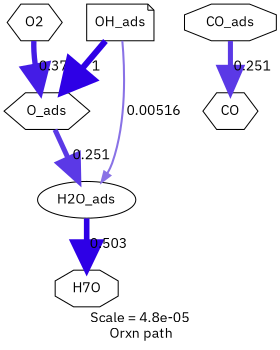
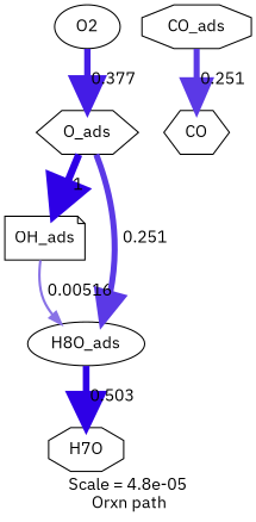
  digraph {
    fontname="IBM Plex Sans"
    label="Scale = 4.8e-05\l Orxn path"
    node [fontname="IBM Plex Sans" shape=ellipse]
    edge [arrowsize=2.48 color="0.7, 0.751, 0.9" fontname="IBM Plex Sans" style="setlinewidth(4.96)"]
-   n1 [label=O2 shape=hexagon]
+   n1 [label=O2]
    n2 [label=O_ads shape=hexagon]
    n3 [label=OH_ads shape=note]
-   n4 [label=H2O_ads]
+   n4 [label=H8O_ads]
    n5 [label=CO_ads shape=octagon]
    n6 [label=CO shape=hexagon]
    n7 [label=H7O shape=octagon]
    n1 -> n2 [arrowsize=2.63 color="0.7, 0.877, 0.9" label=" 0.377" style="setlinewidth(5.26)"]
-   n3 -> n2 [arrowsize=3 color="0.7, 1.5, 0.9" label=" 1" style="setlinewidth(6)"]
+   n2 -> n3 [arrowsize=3 color="0.7, 1.5, 0.9" label=" 1" style="setlinewidth(6)"]
    n2 -> n4 [label=" 0.251"]
    n3 -> n4 [arrowsize=1.01 color="0.7, 0.505, 0.9" label=" 0.00516" style="setlinewidth(2.02)"]
    n4 -> n7 [arrowsize=2.74 color="0.7, 1, 0.9" label=" 0.503" style="setlinewidth(5.48)"]
    n5 -> n6 [label=" 0.251"]
  }
